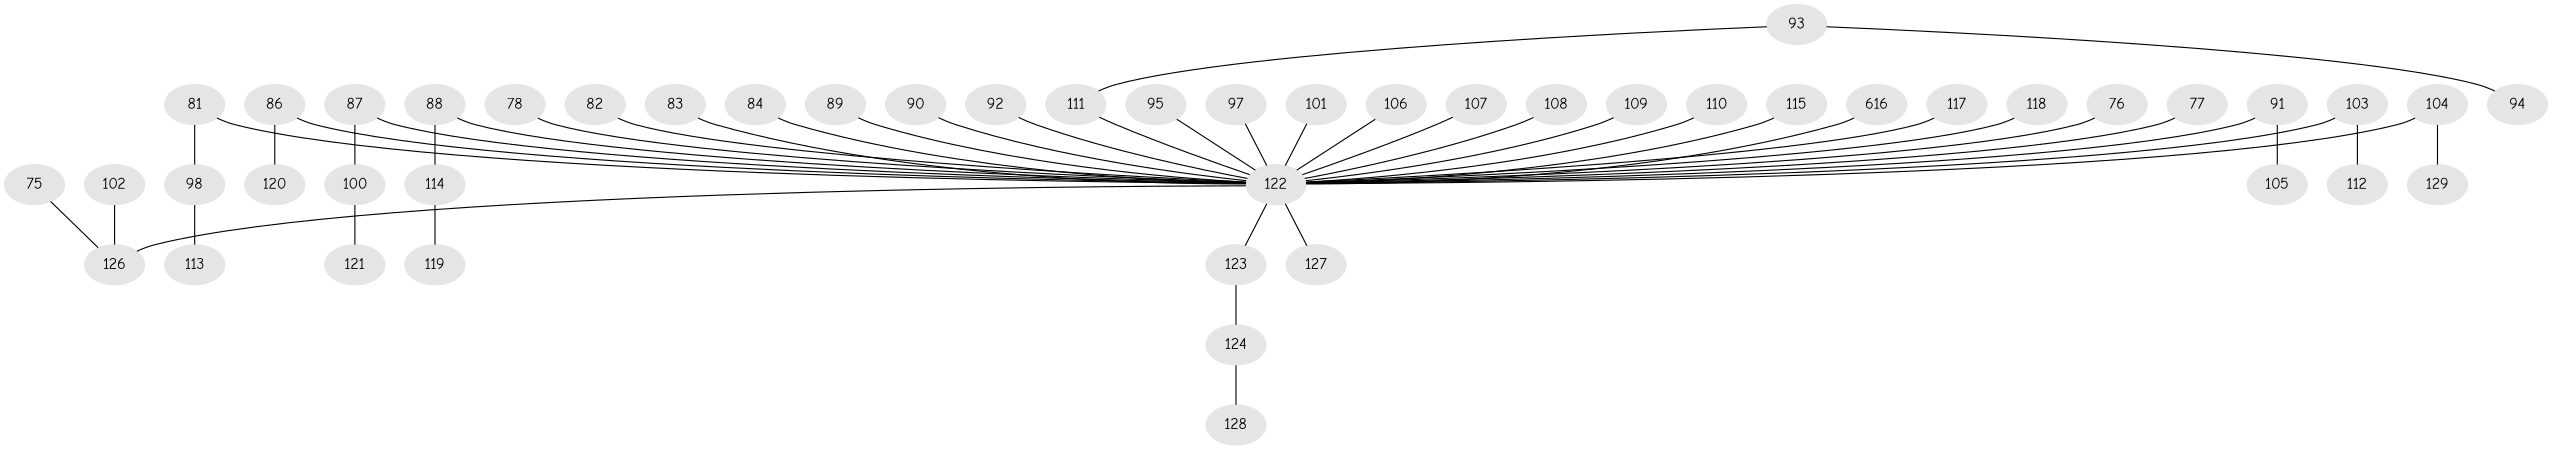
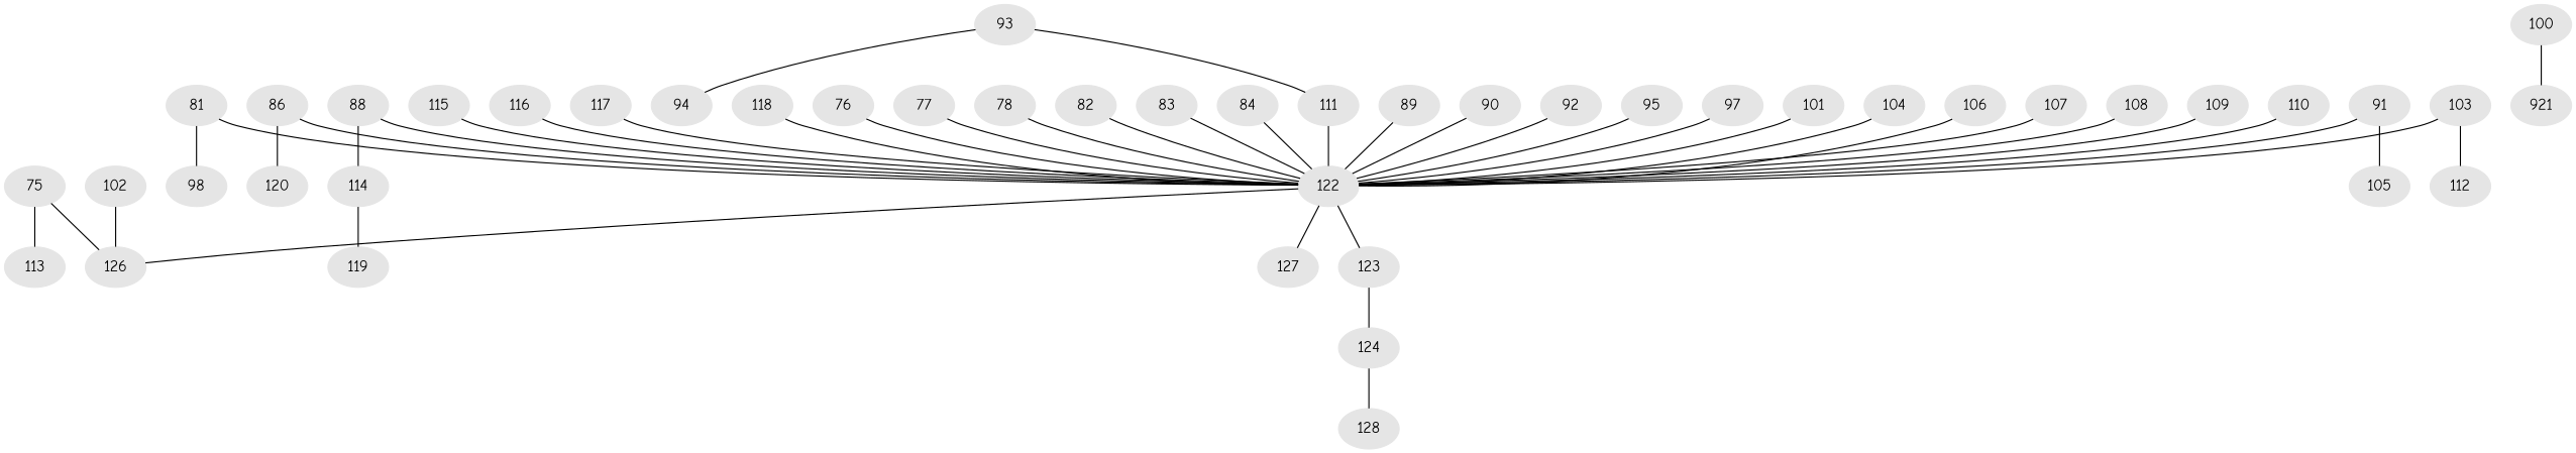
  graph {
    fontname="Comic Neue"
    node [color=gray90 fontname="Comic Neue" style=filled]
    edge [fontname="Comic Neue"]
    75
    113
    126
    122 [super="+14+96+44+47+50+51+70+58+25+36+67+41+63+42+43+85+52+54+55+56+59+62+60+65+66+68+79+69+72+73+74"]
    123 [super="+40"]
    127
    76
    77
    78
    81 [super="+57"]
    98
    82
    83
    84
    86
    120
-   87
    100
-   121
+   121 [label=921]
    88
    114
    119
    89
    90
    91
    105
    92
    93 [super="+64+80"]
    94
    111
    95
    97
    101
    102
    103
    112
    104
-   129
    106
    107
    108
    109
    110
    115
-   116 [label=616]
+   116
    117
    118
    124
    128
-   98 -- 113
+   75 -- 113
    75 -- 126
    122 -- 126
    122 -- 123
    122 -- 127
    123 -- 124
    76 -- 122
    77 -- 122
    78 -- 122
    81 -- 122
    81 -- 98
    82 -- 122
    83 -- 122
    84 -- 122
    86 -- 122
    86 -- 120
-   87 -- 122
-   87 -- 100
    100 -- 121
    88 -- 122
    88 -- 114
    114 -- 119
    89 -- 122
    90 -- 122
    91 -- 122
    91 -- 105
    92 -- 122
    93 -- 94
    93 -- 111
    111 -- 122
    95 -- 122
    97 -- 122
    101 -- 122
    102 -- 126
    103 -- 122
    103 -- 112
    104 -- 122
-   104 -- 129
    106 -- 122
    107 -- 122
    108 -- 122
    109 -- 122
    110 -- 122
    115 -- 122
    116 -- 122
    117 -- 122
    118 -- 122
    124 -- 128
  }
